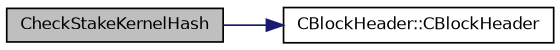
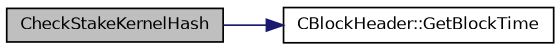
  digraph {
    rankdir=LR
    node [color=black fontname=Helvetica fontsize=10 shape=record style=filled]
    n1 [fillcolor=grey75 fontcolor=black height=0.2 label=CheckStakeKernelHash width=0.4]
-   n2 [fillcolor=white height=0.2 label="CBlockHeader::CBlockHeader" width=0.4]
+   n2 [fillcolor=white height=0.2 label="CBlockHeader::GetBlockTime" width=0.4]
    n1 -> n2 [color=midnightblue fontname=Helvetica fontsize=10 labelfontname=Helvetica labelfontsize=10 style=solid]
  }
